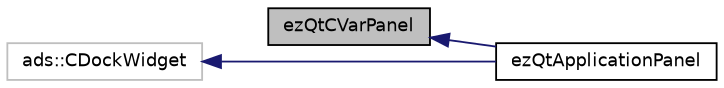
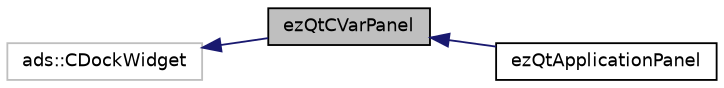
  digraph {
    fontname="DejaVu Sans"
    rankdir=LR
    node [color=black fillcolor=white fontname="DejaVu Sans" fontsize=10 shape=record style=filled]
    edge [color=midnightblue dir=back fontname="DejaVu Sans" fontsize=10 labelfontname=Helvetica labelfontsize=10 style=solid]
    n1 [fillcolor=grey75 fontcolor=black height=0.2 label=ezQtCVarPanel width=0.4]
    n2 [height=0.2 label=ezQtApplicationPanel width=0.4]
    n3 [color=grey75 height=0.2 label="ads::CDockWidget" width=0.4]
    n1 -> n2
-   n3 -> n2
+   n3 -> n1
  }
